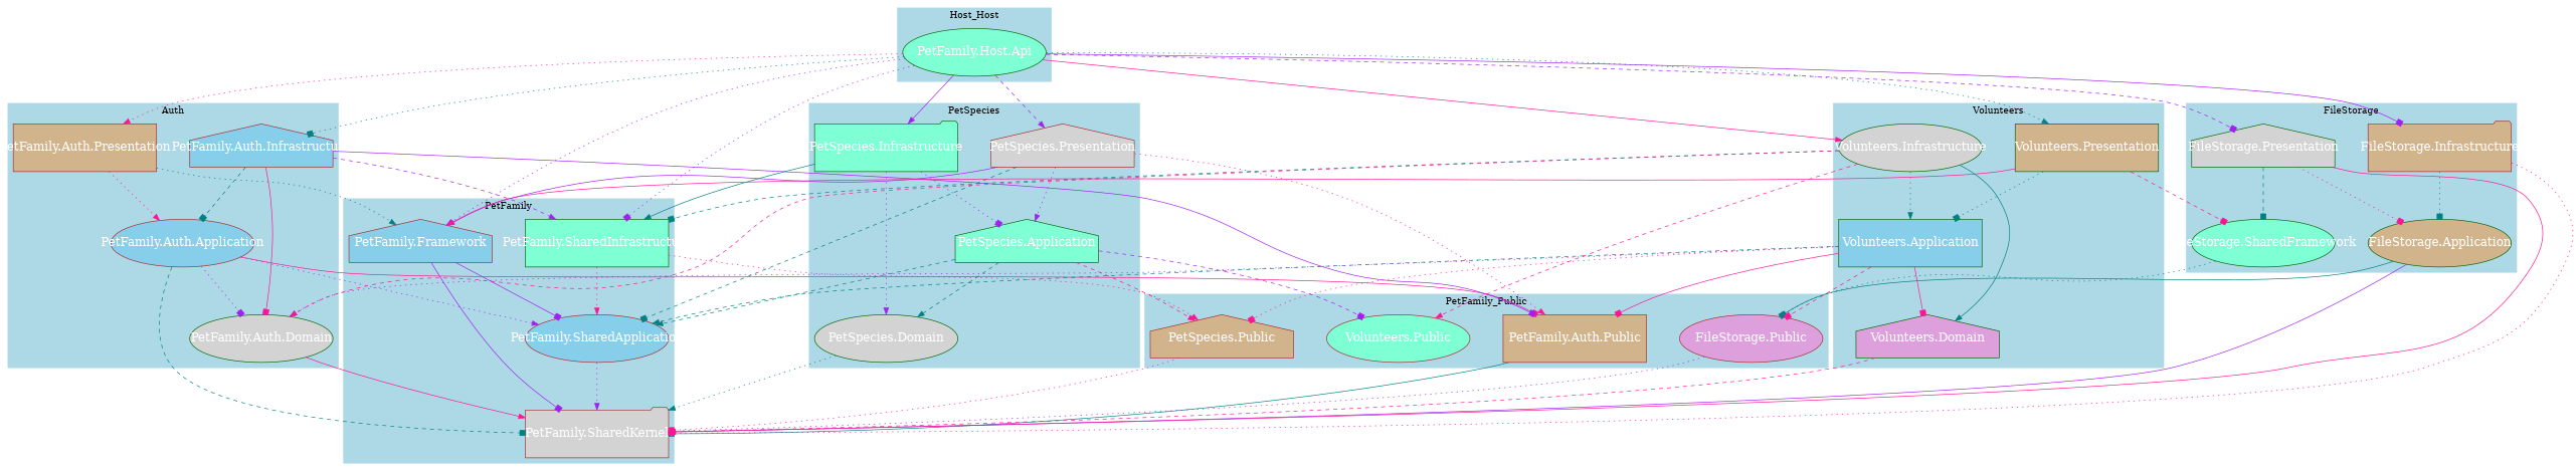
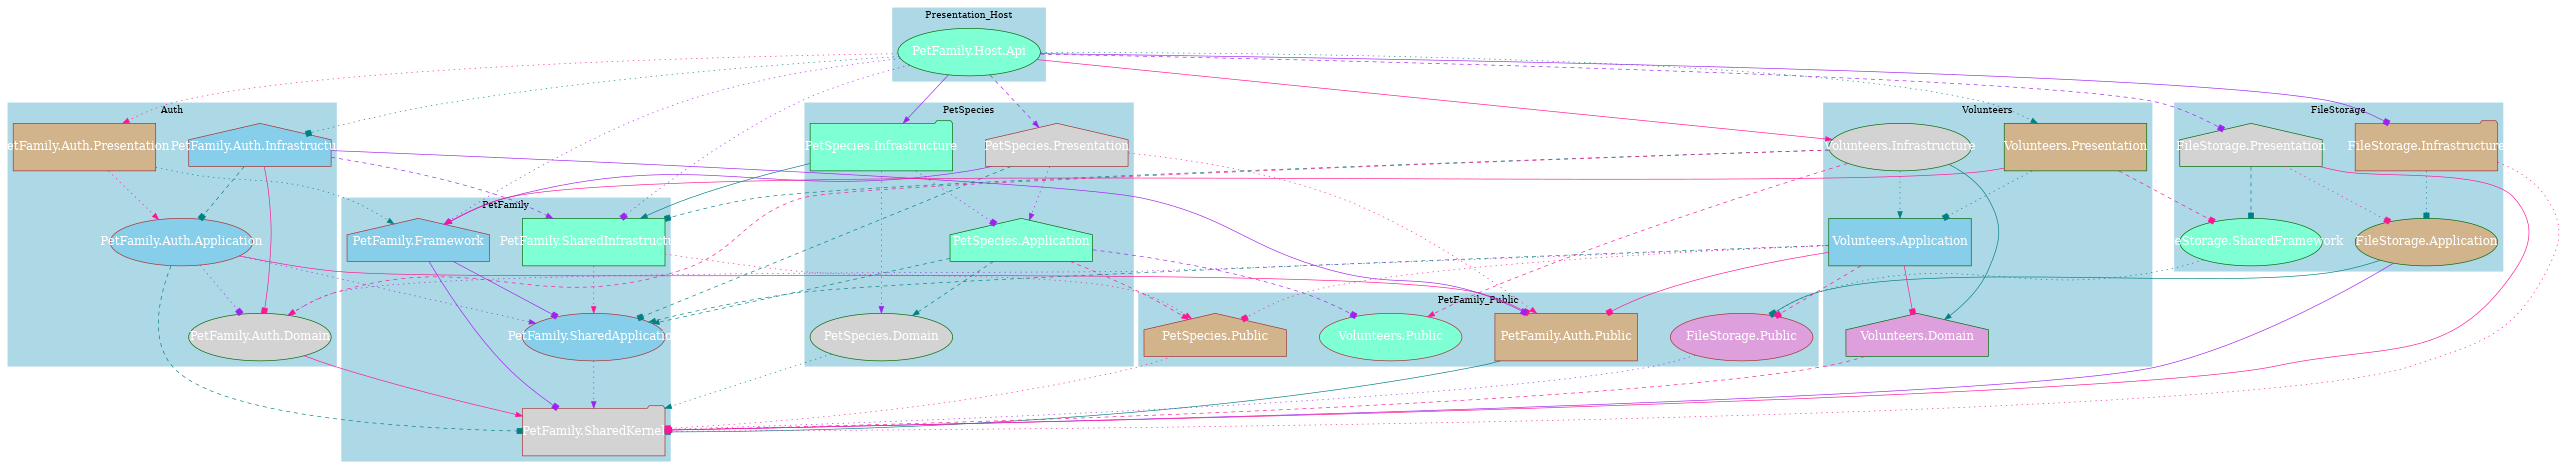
  digraph {
    fontname="DejaVu Serif"
    fontsize=14
    nodesep=0.7
    rankdir=TD
    ranksep=1.0
    node [fillcolor=aquamarine fixedsize=true fontcolor=white fontname="DejaVu Serif" fontsize=18 shape=ellipse style=filled color=darkgreen]
    edge [color=deeppink style=dotted arrowhead=normal fontname="DejaVu Serif"]
    "PetFamily.Host.Api" [height=1.0 width=3.0]
    "PetFamily.Framework" [fillcolor=skyblue height=1.0 shape=house width=3.0 color=brown]
    "PetFamily.SharedApplication" [fillcolor=skyblue height=1.0 width=3.0 color=brown]
    "PetFamily.SharedInfrastructure" [height=1.0 shape=box width=3.0]
    "PetFamily.SharedKernel" [fillcolor=lightgrey height=1.0 shape=folder width=3.0 color=brown]
    "PetFamily.Auth.Application" [fillcolor=skyblue height=1.0 width=3.0 color=brown]
    "PetFamily.Auth.Domain" [fillcolor=lightgrey height=1.0 width=3.0]
    "PetFamily.Auth.Infrastructure" [fillcolor=skyblue height=1.0 shape=house width=3.0 color=brown]
    "PetFamily.Auth.Presentation" [fillcolor=tan height=1.0 shape=box width=3.0 color=brown]
    "PetFamily.Auth.Public" [fillcolor=tan height=1.0 shape=box width=3.0 color=brown]
    "FileStorage.Public" [fillcolor=plum height=1.0 width=3.0 color=brown]
    "PetSpecies.Public" [fillcolor=tan height=1.0 shape=house width=3.0 color=brown]
    "Volunteers.Public" [height=1.0 width=3.0 color=brown]
    "FileStorage.Application" [fillcolor=tan height=1.0 width=3.0]
    "FileStorage.Infrastructure" [fillcolor=tan height=1.0 shape=folder width=3.0 color=brown]
    "FileStorage.Presentation" [fillcolor=lightgrey height=1.0 shape=house width=3.0]
    "FileStorage.SharedFramework" [height=1.0 width=3.0]
    "PetSpecies.Application" [height=1.0 shape=house width=3.0]
    "PetSpecies.Domain" [fillcolor=lightgrey height=1.0 width=3.0]
    "PetSpecies.Infrastructure" [height=1.0 shape=folder width=3.0]
    "PetSpecies.Presentation" [fillcolor=lightgrey height=1.0 shape=house width=3.0 color=brown]
    "Volunteers.Application" [fillcolor=skyblue height=1.0 shape=box width=3.0]
    "Volunteers.Domain" [fillcolor=plum height=1.0 shape=house width=3.0]
    "Volunteers.Infrastructure" [fillcolor=lightgrey height=1.0 width=3.0]
    "Volunteers.Presentation" [fillcolor=tan height=1.0 shape=box width=3.0]
    subgraph cluster_1 {
      color=lightblue
      fillcolor=lightblue
-     label=Host_Host
+     label=Presentation_Host
      style=filled
      "PetFamily.Host.Api"
    }
    subgraph cluster_2 {
      color=lightblue
      fillcolor=lightblue
      label=PetFamily
      style=filled
      "PetFamily.Framework"
      "PetFamily.SharedApplication"
      "PetFamily.SharedInfrastructure"
      "PetFamily.SharedKernel"
    }
    subgraph cluster_3 {
      color=lightblue
      fillcolor=lightblue
      label=Auth
      style=filled
      "PetFamily.Auth.Application"
      "PetFamily.Auth.Domain"
      "PetFamily.Auth.Infrastructure"
      "PetFamily.Auth.Presentation"
    }
    subgraph cluster_4 {
      color=lightblue
      fillcolor=lightblue
      label=PetFamily_Public
      style=filled
      subgraph sub_5 {
        color=lightblue
        fillcolor=lightblue
        label=PetFamily_Public
        rank=same
        style=filled
        "PetFamily.Auth.Public"
        "FileStorage.Public"
        "PetSpecies.Public"
        "Volunteers.Public"
      }
    }
    subgraph cluster_6 {
      color=lightblue
      fillcolor=lightblue
      label=FileStorage
      style=filled
      "FileStorage.Application"
      "FileStorage.Infrastructure"
      "FileStorage.Presentation"
      "FileStorage.SharedFramework"
    }
    subgraph cluster_7 {
      color=lightblue
      fillcolor=lightblue
      label=PetSpecies
      style=filled
      "PetSpecies.Application"
      "PetSpecies.Domain"
      "PetSpecies.Infrastructure"
      "PetSpecies.Presentation"
    }
    subgraph cluster_8 {
      color=lightblue
      fillcolor=lightblue
      label=Volunteers
      style=filled
      "Volunteers.Application"
      "Volunteers.Domain"
      "Volunteers.Infrastructure"
      "Volunteers.Presentation"
    }
    "PetFamily.Host.Api" -> "PetFamily.Framework" [color=purple]
    "PetFamily.Host.Api" -> "PetFamily.SharedInfrastructure" [color=purple arrowhead=box]
    "PetFamily.Host.Api" -> "PetFamily.Auth.Infrastructure" [color=teal arrowhead=box]
    "PetFamily.Host.Api" -> "PetFamily.Auth.Presentation"
    "PetFamily.Host.Api" -> "FileStorage.Infrastructure" [color=purple style=solid arrowhead=box]
    "PetFamily.Host.Api" -> "FileStorage.Presentation" [color=purple style=dashed arrowhead=box]
    "PetFamily.Host.Api" -> "PetSpecies.Infrastructure" [color=purple style=solid]
    "PetFamily.Host.Api" -> "PetSpecies.Presentation" [color=purple style=dashed]
    "PetFamily.Host.Api" -> "Volunteers.Infrastructure" [style=solid]
    "PetFamily.Host.Api" -> "Volunteers.Presentation" [color=teal]
    "PetFamily.Framework" -> "PetFamily.SharedApplication" [color=purple style=solid arrowhead=box]
    "PetFamily.Framework" -> "PetFamily.SharedKernel" [color=purple style=solid arrowhead=box]
    "PetFamily.SharedApplication" -> "PetFamily.SharedKernel" [color=purple]
    "PetFamily.SharedInfrastructure" -> "PetFamily.SharedApplication"
    "PetFamily.SharedInfrastructure" -> "PetSpecies.Public"
    "PetFamily.Auth.Application" -> "PetFamily.SharedApplication" [color=purple]
    "PetFamily.Auth.Application" -> "PetFamily.SharedKernel" [color=teal style=dashed arrowhead=box]
    "PetFamily.Auth.Application" -> "PetFamily.Auth.Domain" [color=purple arrowhead=box]
    "PetFamily.Auth.Application" -> "PetFamily.Auth.Public" [style=solid arrowhead=box]
    "PetFamily.Auth.Domain" -> "PetFamily.SharedKernel" [style=solid]
    "PetFamily.Auth.Infrastructure" -> "PetFamily.SharedInfrastructure" [color=purple style=dashed]
    "PetFamily.Auth.Infrastructure" -> "PetFamily.Auth.Application" [color=teal style=dashed arrowhead=box]
    "PetFamily.Auth.Infrastructure" -> "PetFamily.Auth.Domain" [style=solid arrowhead=box]
    "PetFamily.Auth.Infrastructure" -> "PetFamily.Auth.Public" [color=purple style=solid arrowhead=box]
    "PetFamily.Auth.Presentation" -> "PetFamily.Framework" [color=teal]
    "PetFamily.Auth.Presentation" -> "PetFamily.Auth.Application"
    "PetFamily.Auth.Public" -> "PetFamily.SharedKernel" [color=teal style=solid arrowhead=box]
    "FileStorage.Public" -> "PetFamily.SharedKernel" [color=purple arrowhead=box]
    "PetSpecies.Public" -> "PetFamily.SharedKernel" [arrowhead=box]
    "FileStorage.Application" -> "PetFamily.SharedKernel" [color=purple style=solid]
    "FileStorage.Application" -> "FileStorage.Public" [color=teal style=solid]
    "FileStorage.Infrastructure" -> "PetFamily.SharedKernel" [arrowhead=box]
    "FileStorage.Infrastructure" -> "FileStorage.Application" [color=teal arrowhead=box]
    "FileStorage.Presentation" -> "PetFamily.SharedKernel" [style=solid]
    "FileStorage.Presentation" -> "FileStorage.Application" [arrowhead=box]
    "FileStorage.Presentation" -> "FileStorage.SharedFramework" [color=teal style=dashed arrowhead=box]
    "FileStorage.SharedFramework" -> "FileStorage.Public" [color=teal arrowhead=box]
    "PetSpecies.Application" -> "PetFamily.SharedApplication" [color=teal style=dashed]
    "PetSpecies.Application" -> "PetSpecies.Public" [style=dashed]
    "PetSpecies.Application" -> "Volunteers.Public" [color=purple style=dashed arrowhead=box]
    "PetSpecies.Application" -> "PetSpecies.Domain" [color=teal style=dashed]
    "PetSpecies.Domain" -> "PetFamily.SharedKernel" [color=teal]
    "PetSpecies.Infrastructure" -> "PetFamily.SharedInfrastructure" [color=teal style=solid]
    "PetSpecies.Infrastructure" -> "PetSpecies.Application" [color=purple arrowhead=box]
    "PetSpecies.Infrastructure" -> "PetSpecies.Domain" [color=purple]
    "PetSpecies.Presentation" -> "PetFamily.Framework" [color=purple style=solid]
    "PetSpecies.Presentation" -> "PetFamily.SharedApplication" [color=teal style=dashed arrowhead=box]
    "PetSpecies.Presentation" -> "PetFamily.Auth.Public"
    "PetSpecies.Presentation" -> "PetSpecies.Application" [color=purple]
    "Volunteers.Application" -> "PetFamily.SharedApplication" [color=teal style=dashed]
    "Volunteers.Application" -> "PetFamily.Auth.Domain" [color=purple]
    "Volunteers.Application" -> "PetFamily.Auth.Public" [style=solid arrowhead=box]
    "Volunteers.Application" -> "FileStorage.Public" [style=dashed arrowhead=box]
    "Volunteers.Application" -> "PetSpecies.Public" [arrowhead=box]
    "Volunteers.Application" -> "Volunteers.Domain" [style=solid arrowhead=box]
    "Volunteers.Domain" -> "PetFamily.SharedKernel" [style=dashed]
    "Volunteers.Infrastructure" -> "PetFamily.SharedInfrastructure" [color=teal style=dashed arrowhead=box]
    "Volunteers.Infrastructure" -> "PetFamily.Auth.Domain" [style=dashed]
    "Volunteers.Infrastructure" -> "Volunteers.Public" [style=dashed]
    "Volunteers.Infrastructure" -> "Volunteers.Application" [color=teal]
    "Volunteers.Infrastructure" -> "Volunteers.Domain" [color=teal style=solid]
    "Volunteers.Presentation" -> "PetFamily.Framework" [style=solid]
    "Volunteers.Presentation" -> "FileStorage.SharedFramework" [style=dashed arrowhead=box]
    "Volunteers.Presentation" -> "Volunteers.Application" [color=teal arrowhead=box]
  }
